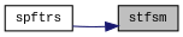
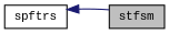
  digraph {
    rankdir=RL
    fontname="Liberation Mono"
    node [color=black fontname="Liberation Mono" fontsize=10 shape=record style=filled]
    n1 [fillcolor=grey75 fontcolor=black height=0.2 label=stfsm width=0.4]
    n2 [fillcolor=white height=0.2 label=spftrs width=0.4]
-   n1 -> n2 [color=midnightblue dir=back fontname="Liberation Mono" fontsize=10 labelfontname=Helvetica labelfontsize=10 style=solid]
+   n2 -> n1 [color=midnightblue dir=back fontname="Liberation Mono" fontsize=10 labelfontname=Helvetica labelfontsize=10 style=solid]
  }
